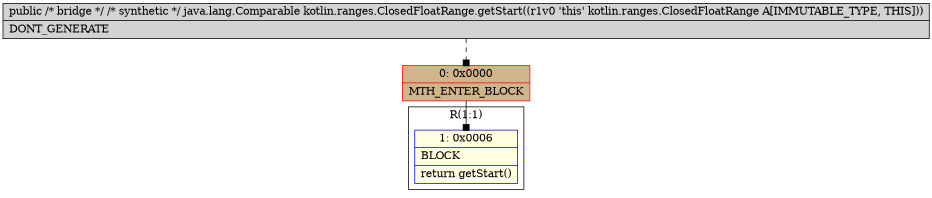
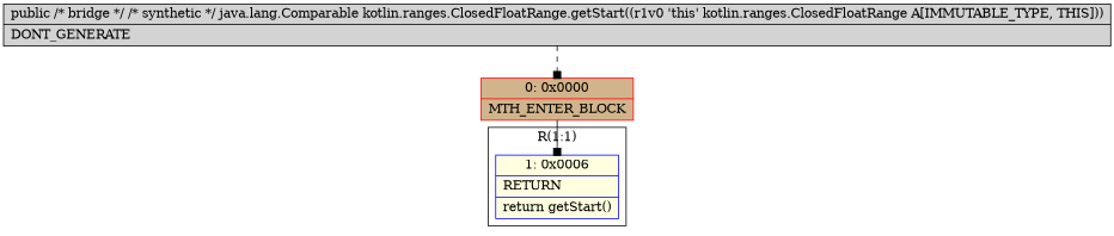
  digraph {
    node [shape=record style=filled]
    edge [arrowhead=box]
-   n1 [color=blue label="{1\:\ 0x0006|BLOCK\l|return getStart()\l}" fillcolor=lightyellow]
+   n1 [color=blue label="{1\:\ 0x0006|RETURN\l|return getStart()\l}" fillcolor=lightyellow]
    n2 [color=red label="{0\:\ 0x0000|MTH_ENTER_BLOCK\l}" fillcolor=tan]
    n3 [label="{public \/* bridge *\/ \/* synthetic *\/ java.lang.Comparable kotlin.ranges.ClosedFloatRange.getStart((r1v0 'this' kotlin.ranges.ClosedFloatRange A[IMMUTABLE_TYPE, THIS]))  | DONT_GENERATE\l}" fillcolor=lightgrey]
    subgraph cluster_1 {
      label="R(1:1)"
      n1
    }
    n2 -> n1 [style=solid]
    n3 -> n2 [style=dashed]
  }
